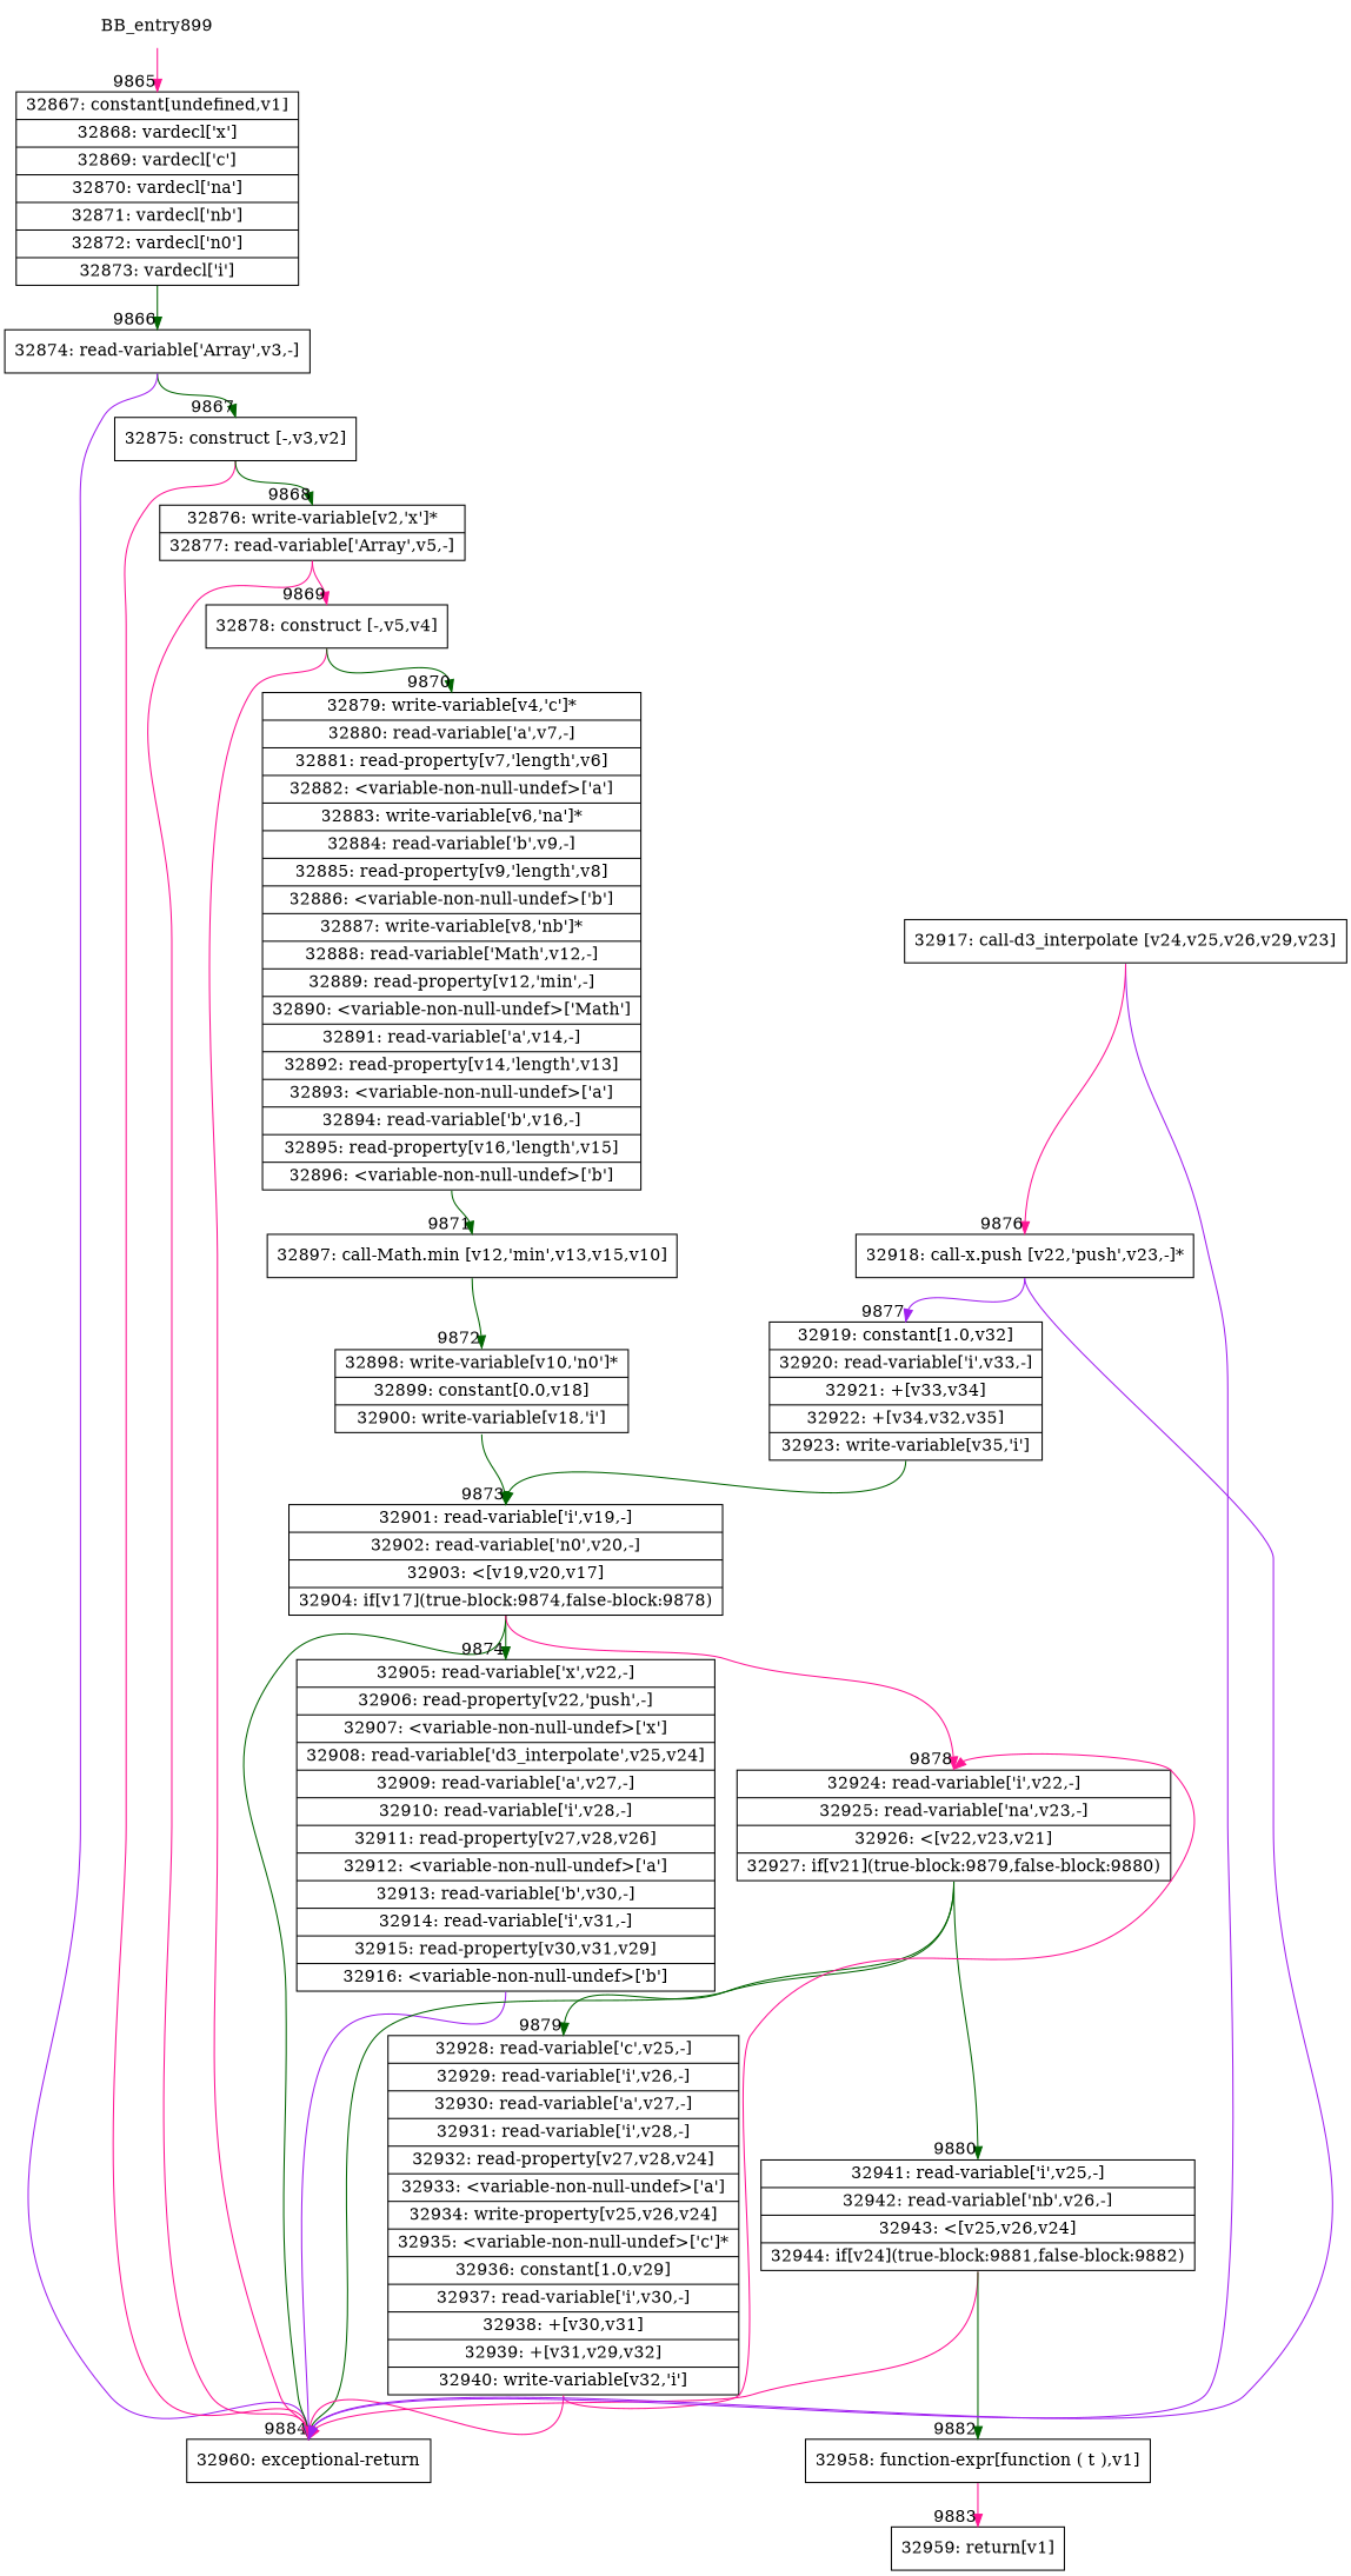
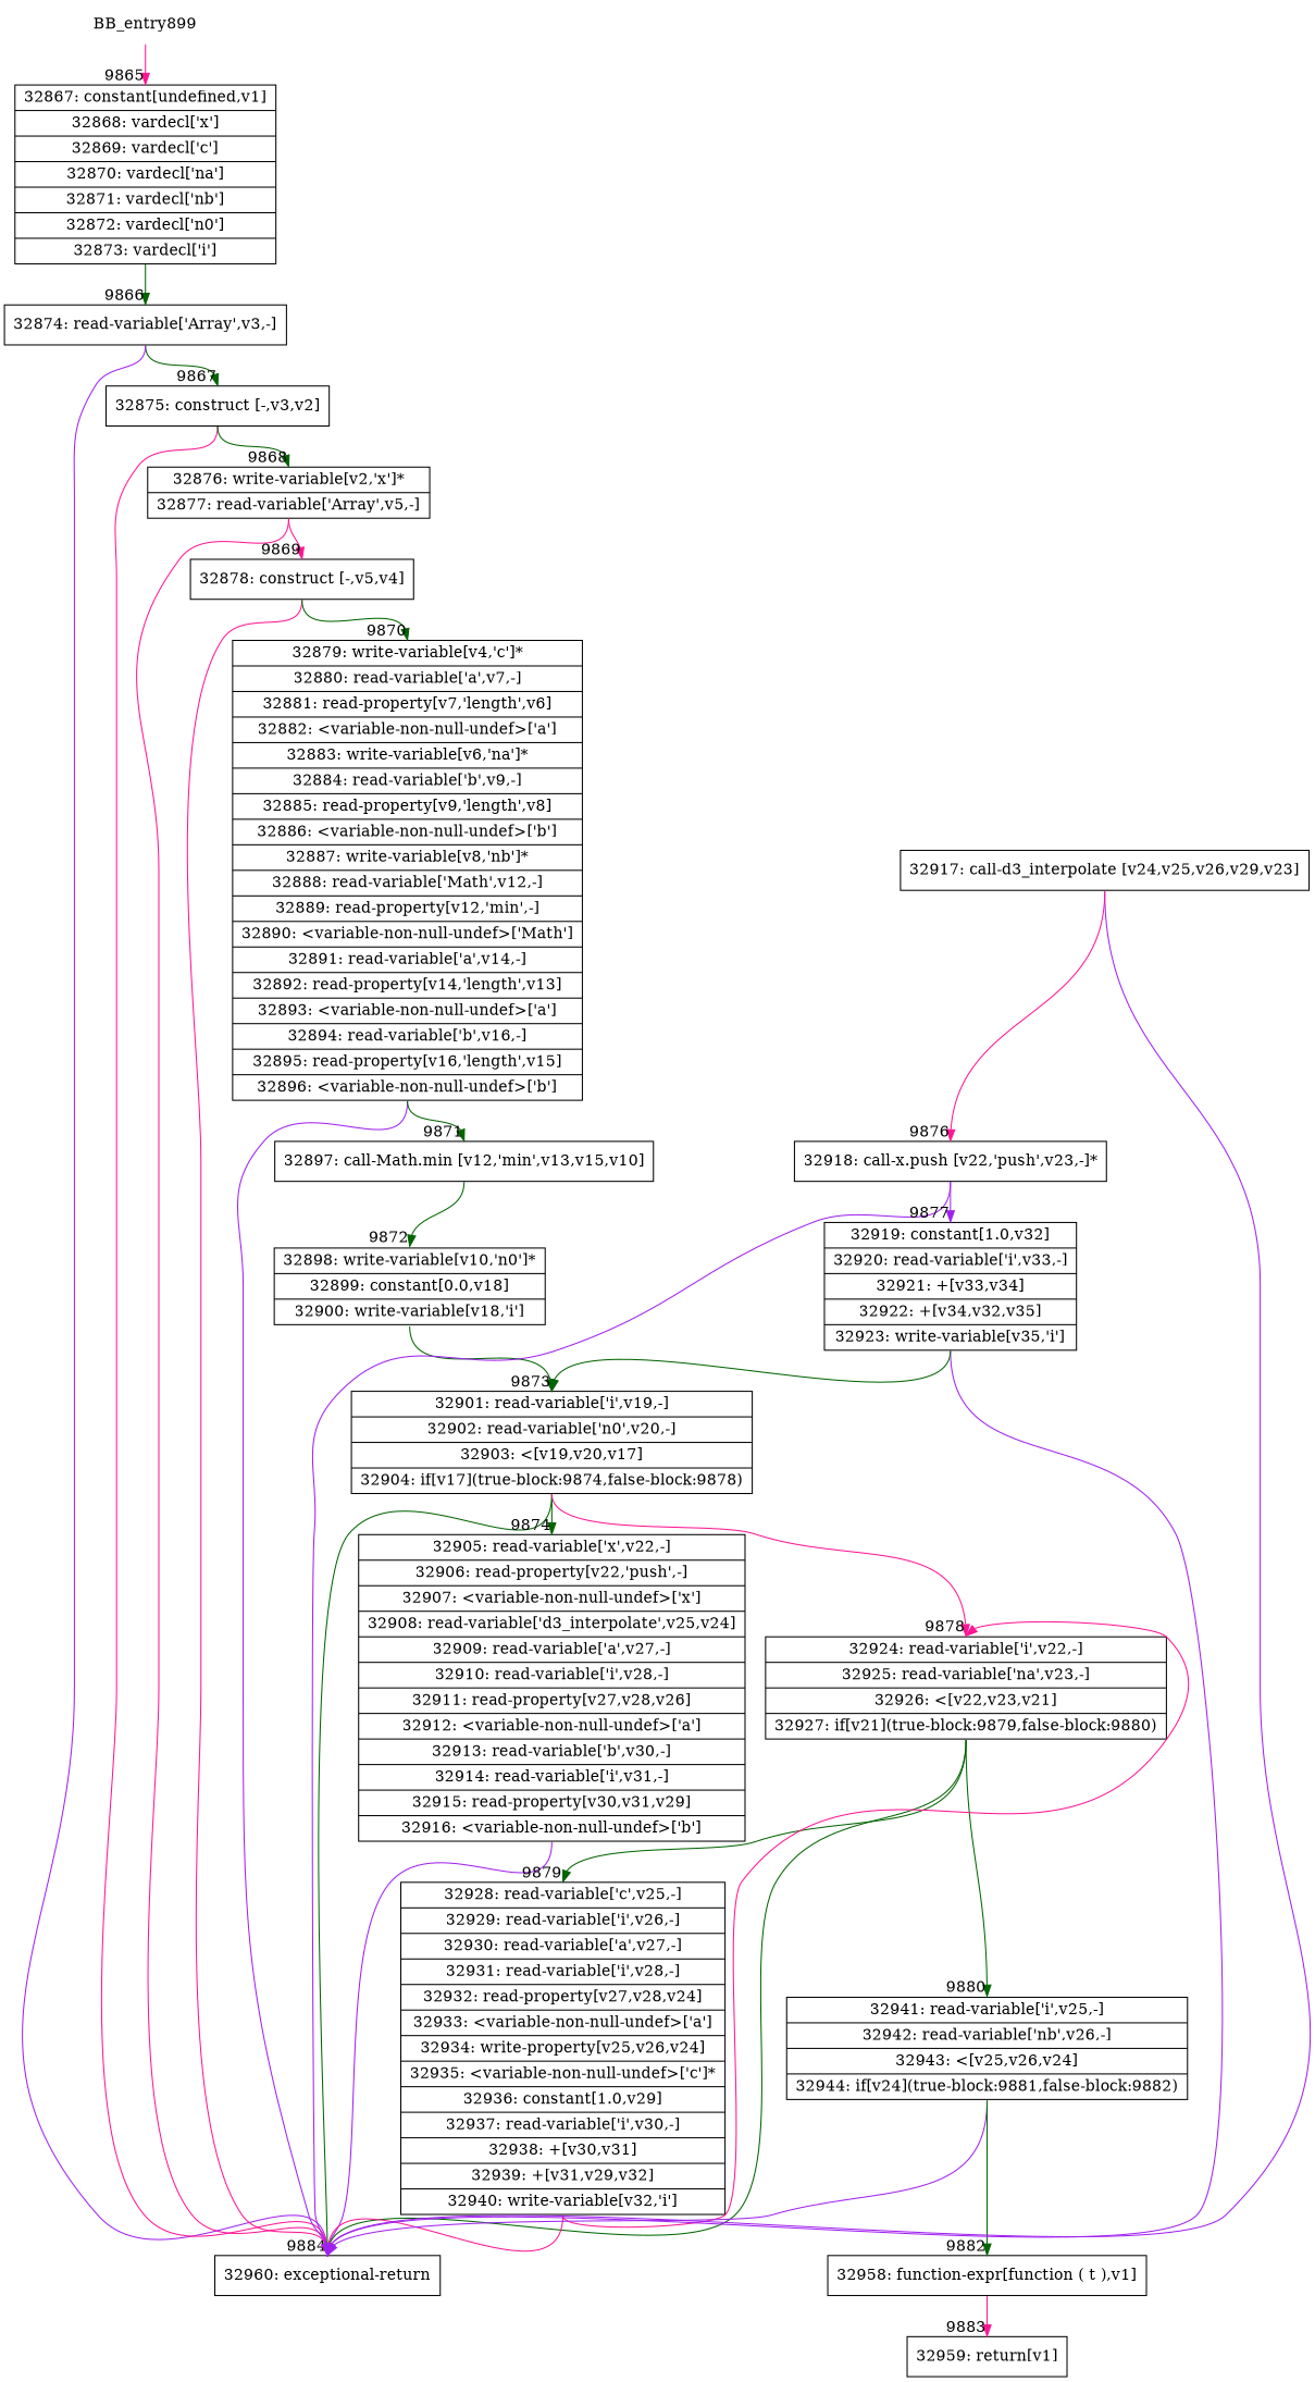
  digraph {
    rankdir=TD
    node [shape=record]
    edge [color=darkgreen headport=n tailport=s]
    BB_entry899 [shape=none]
    n2 [label="{32867: constant[undefined,v1]|32868: vardecl['x']|32869: vardecl['c']|32870: vardecl['na']|32871: vardecl['nb']|32872: vardecl['n0']|32873: vardecl['i']}"]
    n3 [label="{32874: read-variable['Array',v3,-]}"]
    n4 [label="{32875: construct [-,v3,v2]}"]
    n5 [label="{32960: exceptional-return}"]
    n6 [label="{32876: write-variable[v2,'x']*|32877: read-variable['Array',v5,-]}"]
    n7 [label="{32878: construct [-,v5,v4]}"]
    n8 [label="{32879: write-variable[v4,'c']*|32880: read-variable['a',v7,-]|32881: read-property[v7,'length',v6]|32882: \<variable-non-null-undef\>['a']|32883: write-variable[v6,'na']*|32884: read-variable['b',v9,-]|32885: read-property[v9,'length',v8]|32886: \<variable-non-null-undef\>['b']|32887: write-variable[v8,'nb']*|32888: read-variable['Math',v12,-]|32889: read-property[v12,'min',-]|32890: \<variable-non-null-undef\>['Math']|32891: read-variable['a',v14,-]|32892: read-property[v14,'length',v13]|32893: \<variable-non-null-undef\>['a']|32894: read-variable['b',v16,-]|32895: read-property[v16,'length',v15]|32896: \<variable-non-null-undef\>['b']}"]
    n9 [label="{32897: call-Math.min [v12,'min',v13,v15,v10]}"]
    n10 [label="{32898: write-variable[v10,'n0']*|32899: constant[0.0,v18]|32900: write-variable[v18,'i']}"]
    n11 [label="{32901: read-variable['i',v19,-]|32902: read-variable['n0',v20,-]|32903: \<[v19,v20,v17]|32904: if[v17](true-block:9874,false-block:9878)}"]
    n12 [label="{32905: read-variable['x',v22,-]|32906: read-property[v22,'push',-]|32907: \<variable-non-null-undef\>['x']|32908: read-variable['d3_interpolate',v25,v24]|32909: read-variable['a',v27,-]|32910: read-variable['i',v28,-]|32911: read-property[v27,v28,v26]|32912: \<variable-non-null-undef\>['a']|32913: read-variable['b',v30,-]|32914: read-variable['i',v31,-]|32915: read-property[v30,v31,v29]|32916: \<variable-non-null-undef\>['b']}"]
    n13 [label="{32924: read-variable['i',v22,-]|32925: read-variable['na',v23,-]|32926: \<[v22,v23,v21]|32927: if[v21](true-block:9879,false-block:9880)}"]
    n14 [label="{32928: read-variable['c',v25,-]|32929: read-variable['i',v26,-]|32930: read-variable['a',v27,-]|32931: read-variable['i',v28,-]|32932: read-property[v27,v28,v24]|32933: \<variable-non-null-undef\>['a']|32934: write-property[v25,v26,v24]|32935: \<variable-non-null-undef\>['c']*|32936: constant[1.0,v29]|32937: read-variable['i',v30,-]|32938: +[v30,v31]|32939: +[v31,v29,v32]|32940: write-variable[v32,'i']}"]
    n15 [label="{32941: read-variable['i',v25,-]|32942: read-variable['nb',v26,-]|32943: \<[v25,v26,v24]|32944: if[v24](true-block:9881,false-block:9882)}"]
    n16 [label="{32917: call-d3_interpolate [v24,v25,v26,v29,v23]}"]
    n17 [label="{32918: call-x.push [v22,'push',v23,-]*}"]
    n18 [label="{32958: function-expr[function ( t ),v1]}"]
    n19 [label="{32919: constant[1.0,v32]|32920: read-variable['i',v33,-]|32921: +[v33,v34]|32922: +[v34,v32,v35]|32923: write-variable[v35,'i']}"]
    n20 [label="{32959: return[v1]}"]
    BB_entry899 -> n2 [color=deeppink headlabel="    9865"]
    n2 -> n3 [headlabel="      9866"]
    n3 -> n4 [headlabel="      9867"]
    n3 -> n5 [color=purple headlabel="      9884"]
    n4 -> n5 [color=deeppink]
    n4 -> n6 [headlabel="      9868"]
    n6 -> n5 [color=deeppink]
    n6 -> n7 [color=deeppink headlabel="      9869"]
    n7 -> n5 [color=deeppink]
    n7 -> n8 [headlabel="      9870"]
+   n8 -> n5 [color=purple]
    n8 -> n9 [headlabel="      9871"]
    n9 -> n10 [headlabel="      9872"]
    n10 -> n11 [headlabel="      9873"]
    n11 -> n5
    n11 -> n12 [headlabel="      9874"]
    n11 -> n13 [color=deeppink headlabel="      9878"]
    n12 -> n5 [color=purple]
    n13 -> n5
    n13 -> n14 [headlabel="      9879"]
    n13 -> n15 [headlabel="      9880"]
    n14 -> n5 [color=deeppink]
    n14 -> n13 [color=deeppink]
-   n15 -> n5 [color=deeppink]
+   n15 -> n5 [color=purple]
    n15 -> n18 [headlabel="      9882"]
    n16 -> n5 [color=purple]
    n16 -> n17 [color=deeppink headlabel="      9876"]
    n17 -> n5 [color=purple]
    n17 -> n19 [color=purple headlabel="      9877"]
    n18 -> n20 [color=deeppink headlabel="      9883"]
+   n19 -> n5 [color=purple]
    n19 -> n11
  }
